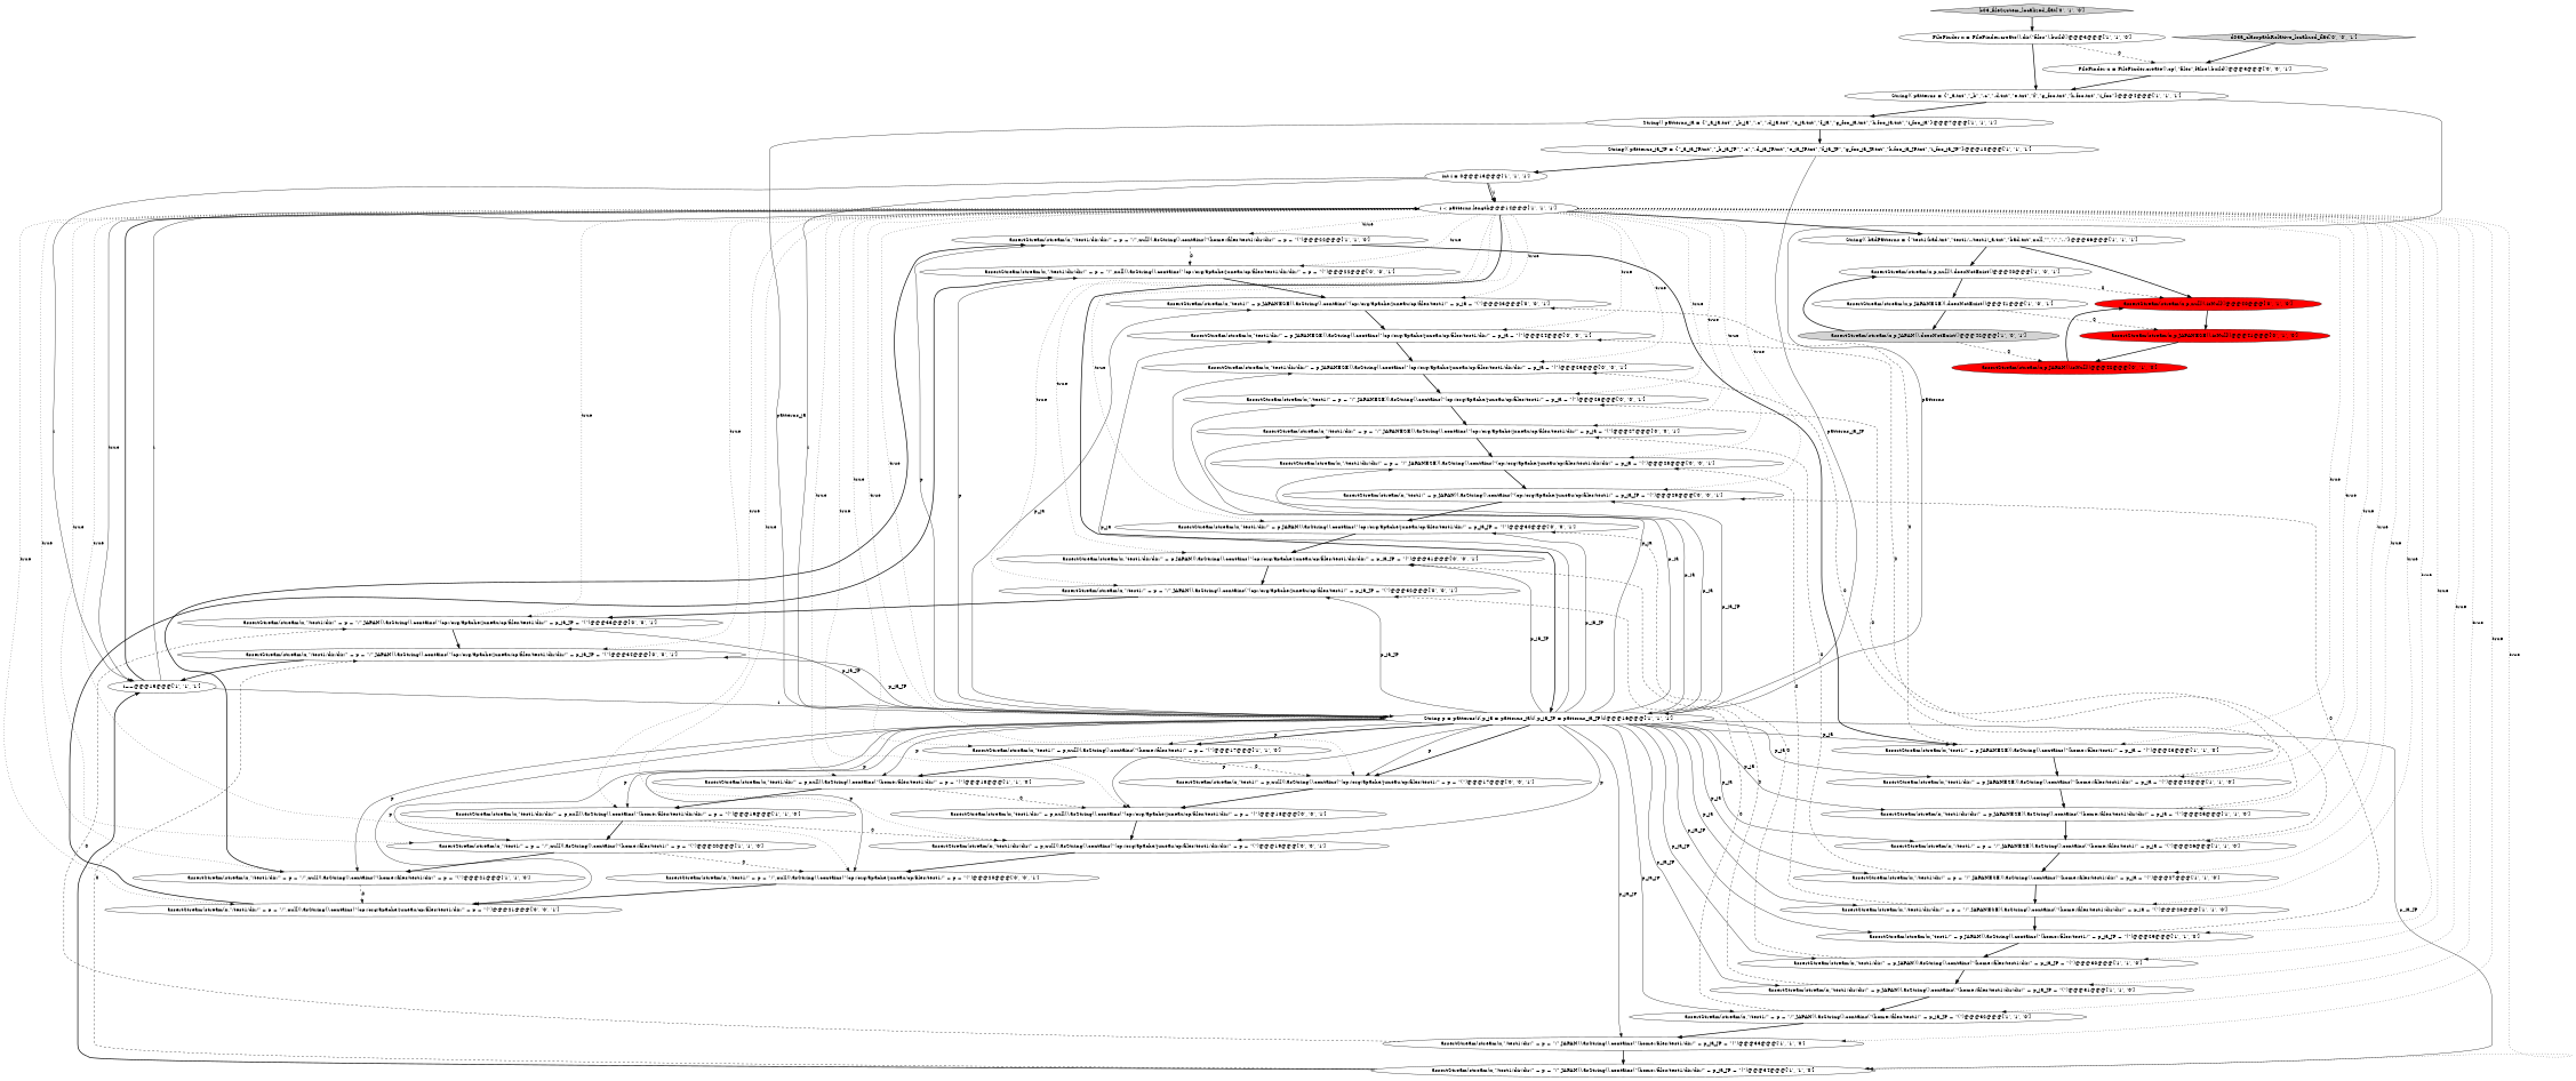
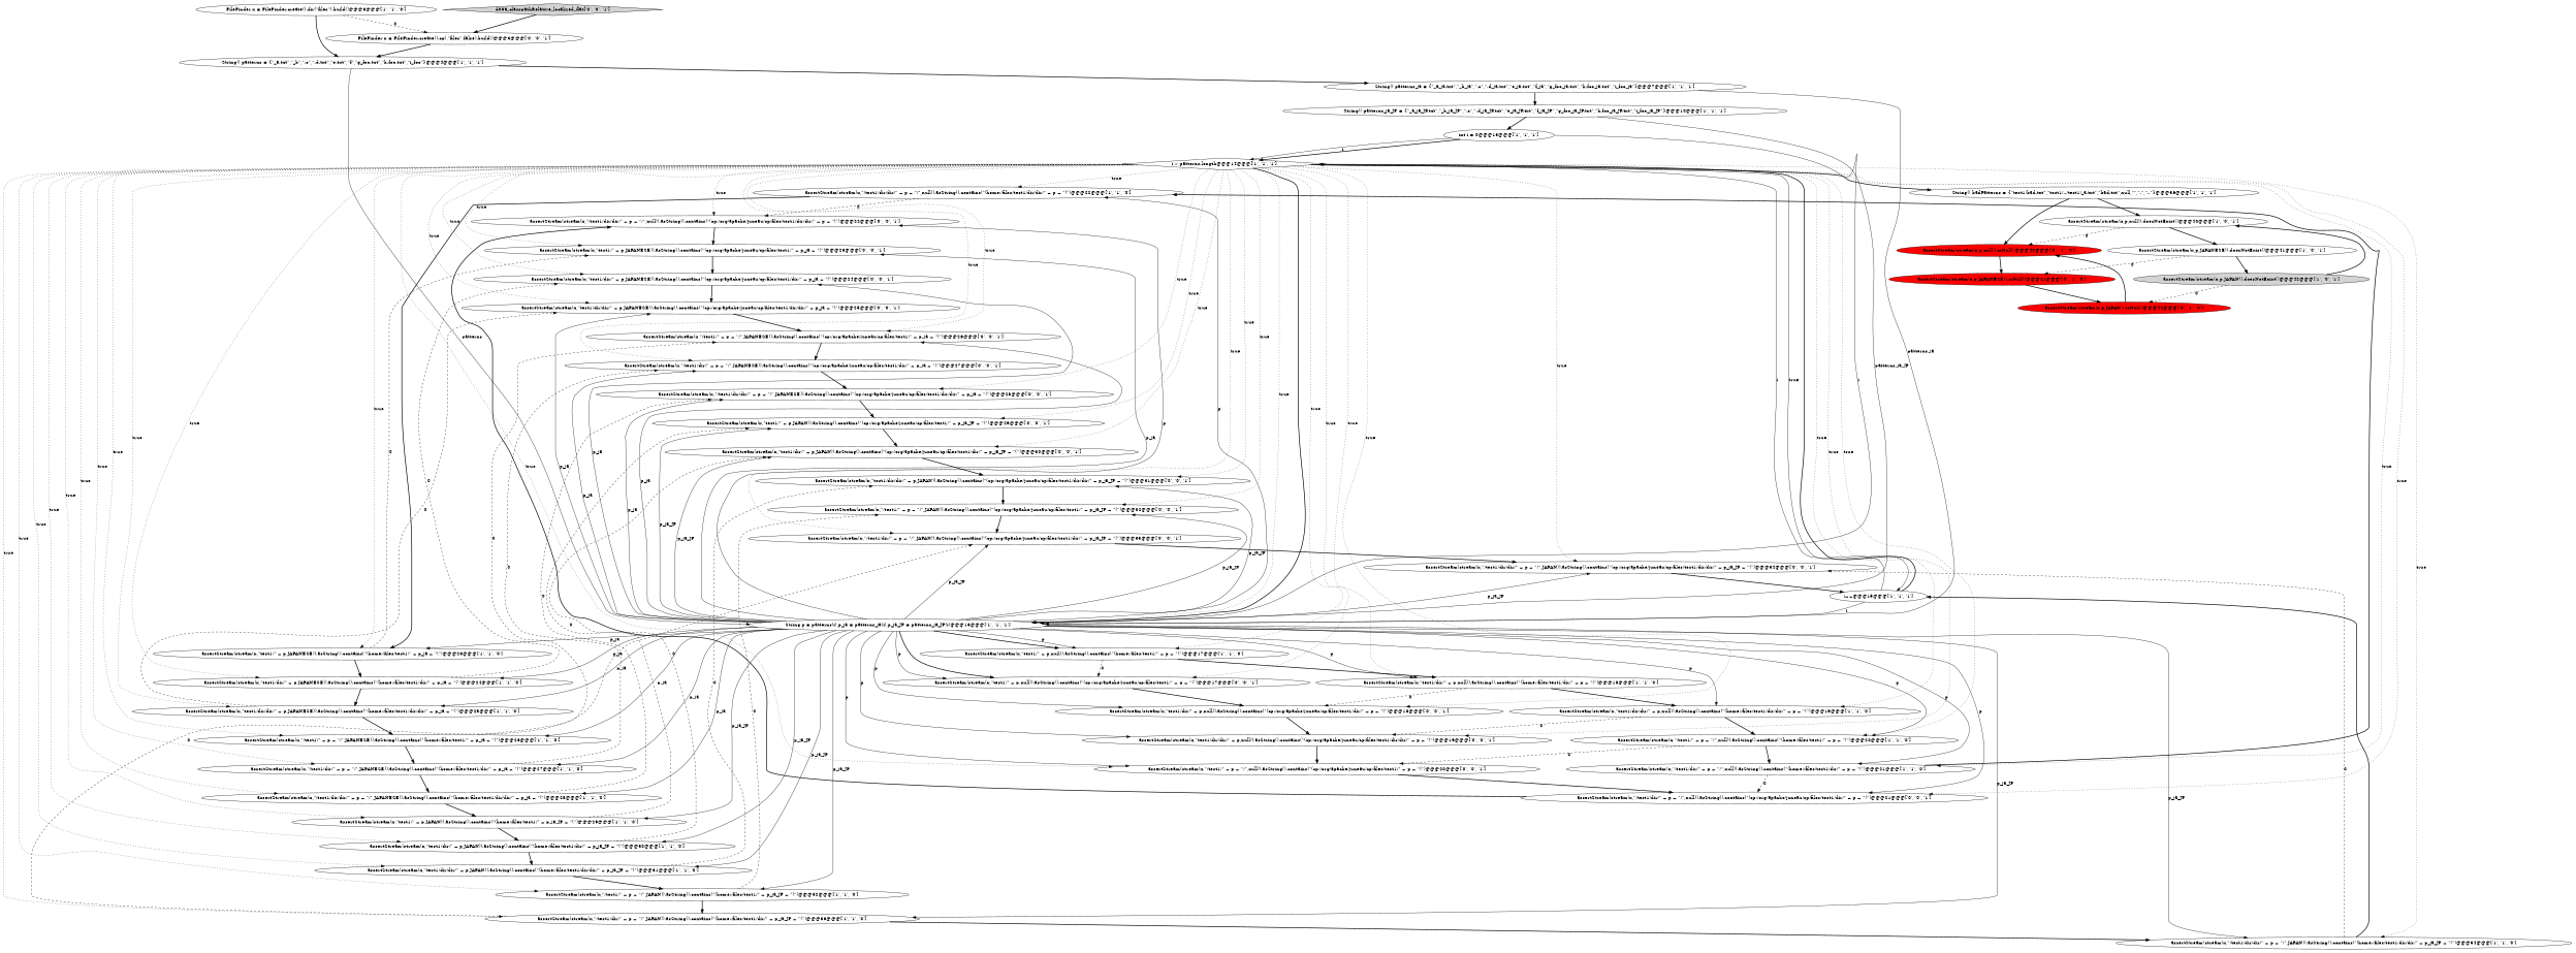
  digraph {
    node [fillcolor=white shape=ellipse style=filled]
    edge [style=bold]
-   n1 [label="i < patterns.length@@@14@@@['1', '1', '1']"]
+   n1 [label="i < patterns.length@@@14@@@['1', '1', '1']" shape=diamond]
    n2 [label="assertStream(stream(x,\"/test1/dir/dir/\" + p + \"/\",null)).asString().contains(\"(home:/files/test1/dir/dir/\" + p + \"(\")@@@22@@@['1', '1', '0']"]
    n3 [label="String(( badPatterns = {\"test1/bad.txt\",\"test1/../test1/_a.txt\",\"bad.txt\",null,\"\",\".\",\"..\"}@@@36@@@['1', '1', '1']"]
    n4 [label="assertStream(stream(x,\"/test1/dir/\" + p + \"/\",JAPANESE)).asString().contains(\"(home:/files/test1/dir/\" + p_ja + \"(\")@@@27@@@['1', '1', '0']"]
    n5 [label="assertStream(stream(x,\"test1/dir/dir/\" + p,JAPAN)).asString().contains(\"(cp:/org/apache/juneau/cp/files/test1/dir/dir/\" + p_ja_JP + \"(\")@@@31@@@['0', '0', '1']"]
    n6 [label="assertStream(stream(x,\"test1/\" + p,null)).asString().contains(\"(home:/files/test1/\" + p + \"(\")@@@17@@@['1', '1', '0']"]
    n7 [label="assertStream(stream(x,\"test1/dir/dir/\" + p,null)).asString().contains(\"(cp:/org/apache/juneau/cp/files/test1/dir/dir/\" + p + \"(\")@@@19@@@['0', '0', '1']"]
    n8 [label="assertStream(stream(x,\"test1/dir/dir/\" + p,JAPANESE)).asString().contains(\"(home:/files/test1/dir/dir/\" + p_ja + \"(\")@@@25@@@['1', '1', '0']"]
    n9 [label="assertStream(stream(x,\"/test1/dir/\" + p + \"/\",JAPANESE)).asString().contains(\"(cp:/org/apache/juneau/cp/files/test1/dir/\" + p_ja + \"(\")@@@27@@@['0', '0', '1']"]
    n10 [label="assertStream(stream(x,\"test1/dir/\" + p,JAPANESE)).asString().contains(\"(cp:/org/apache/juneau/cp/files/test1/dir/\" + p_ja + \"(\")@@@24@@@['0', '0', '1']"]
    n11 [label="assertStream(stream(x,\"test1/\" + p,JAPAN)).asString().contains(\"(cp:/org/apache/juneau/cp/files/test1/\" + p_ja_JP + \"(\")@@@29@@@['0', '0', '1']"]
    n12 [label="assertStream(stream(x,\"/test1/dir/dir/\" + p + \"/\",null)).asString().contains(\"(cp:/org/apache/juneau/cp/files/test1/dir/dir/\" + p + \"(\")@@@22@@@['0', '0', '1']"]
    n13 [label="assertStream(stream(x,\"test1/dir/dir/\" + p,JAPANESE)).asString().contains(\"(cp:/org/apache/juneau/cp/files/test1/dir/dir/\" + p_ja + \"(\")@@@25@@@['0', '0', '1']"]
    n14 [label="assertStream(stream(x,\"/test1/dir/\" + p + \"/\",JAPAN)).asString().contains(\"(cp:/org/apache/juneau/cp/files/test1/dir/\" + p_ja_JP + \"(\")@@@33@@@['0', '0', '1']"]
    n15 [label="assertStream(stream(x,\"test1/dir/\" + p,JAPAN)).asString().contains(\"(cp:/org/apache/juneau/cp/files/test1/dir/\" + p_ja_JP + \"(\")@@@30@@@['0', '0', '1']"]
    n16 [label="i++@@@15@@@['1', '1', '1']"]
    n17 [label="assertStream(stream(x,\"test1/dir/\" + p,JAPANESE)).asString().contains(\"(home:/files/test1/dir/\" + p_ja + \"(\")@@@24@@@['1', '1', '0']"]
    n18 [label="assertStream(stream(x,\"test1/\" + p,null)).asString().contains(\"(cp:/org/apache/juneau/cp/files/test1/\" + p + \"(\")@@@17@@@['0', '0', '1']"]
    n19 [label="assertStream(stream(x,\"/test1/dir/\" + p + \"/\",JAPAN)).asString().contains(\"(home:/files/test1/dir/\" + p_ja_JP + \"(\")@@@33@@@['1', '1', '0']"]
    n20 [label="assertStream(stream(x,\"test1/dir/dir/\" + p,null)).asString().contains(\"(home:/files/test1/dir/dir/\" + p + \"(\")@@@19@@@['1', '1', '0']"]
    n21 [label="assertStream(stream(x,\"test1/dir/\" + p,JAPAN)).asString().contains(\"(home:/files/test1/dir/\" + p_ja_JP + \"(\")@@@30@@@['1', '1', '0']"]
    n22 [label="assertStream(stream(x,\"test1/\" + p,JAPANESE)).asString().contains(\"(cp:/org/apache/juneau/cp/files/test1/\" + p_ja + \"(\")@@@23@@@['0', '0', '1']"]
    n23 [label="assertStream(stream(x,\"/test1/\" + p + \"/\",JAPAN)).asString().contains(\"(home:/files/test1/\" + p_ja_JP + \"(\")@@@32@@@['1', '1', '0']"]
    n24 [label="assertStream(stream(x,\"/test1/dir/dir/\" + p + \"/\",JAPAN)).asString().contains(\"(cp:/org/apache/juneau/cp/files/test1/dir/dir/\" + p_ja_JP + \"(\")@@@34@@@['0', '0', '1']"]
    n25 [label="assertStream(stream(x,\"/test1/\" + p + \"/\",JAPANESE)).asString().contains(\"(cp:/org/apache/juneau/cp/files/test1/\" + p_ja + \"(\")@@@26@@@['0', '0', '1']"]
    n26 [label="assertStream(stream(x,\"/test1/dir/\" + p + \"/\",null)).asString().contains(\"(cp:/org/apache/juneau/cp/files/test1/dir/\" + p + \"(\")@@@21@@@['0', '0', '1']"]
    n27 [label="assertStream(stream(x,\"test1/\" + p,JAPAN)).asString().contains(\"(home:/files/test1/\" + p_ja_JP + \"(\")@@@29@@@['1', '1', '0']"]
    n28 [label="assertStream(stream(x,\"/test1/\" + p + \"/\",null)).asString().contains(\"(home:/files/test1/\" + p + \"(\")@@@20@@@['1', '1', '0']"]
    n29 [label="assertStream(stream(x,\"/test1/\" + p + \"/\",null)).asString().contains(\"(cp:/org/apache/juneau/cp/files/test1/\" + p + \"(\")@@@20@@@['0', '0', '1']"]
    n30 [label="assertStream(stream(x,\"/test1/dir/dir/\" + p + \"/\",JAPANESE)).asString().contains(\"(home:/files/test1/dir/dir/\" + p_ja + \"(\")@@@28@@@['1', '1', '0']"]
    n31 [label="assertStream(stream(x,\"/test1/\" + p + \"/\",JAPANESE)).asString().contains(\"(home:/files/test1/\" + p_ja + \"(\")@@@26@@@['1', '1', '0']"]
    n32 [label="assertStream(stream(x,\"/test1/dir/\" + p + \"/\",null)).asString().contains(\"(home:/files/test1/dir/\" + p + \"(\")@@@21@@@['1', '1', '0']"]
    n33 [label="assertStream(stream(x,\"/test1/\" + p + \"/\",JAPAN)).asString().contains(\"(cp:/org/apache/juneau/cp/files/test1/\" + p_ja_JP + \"(\")@@@32@@@['0', '0', '1']"]
    n34 [label="assertStream(stream(x,\"/test1/dir/dir/\" + p + \"/\",JAPAN)).asString().contains(\"(home:/files/test1/dir/dir/\" + p_ja_JP + \"(\")@@@34@@@['1', '1', '0']"]
    n35 [label="assertStream(stream(x,\"test1/dir/\" + p,null)).asString().contains(\"(cp:/org/apache/juneau/cp/files/test1/dir/\" + p + \"(\")@@@18@@@['0', '0', '1']"]
    n36 [label="assertStream(stream(x,\"test1/\" + p,JAPANESE)).asString().contains(\"(home:/files/test1/\" + p_ja + \"(\")@@@23@@@['1', '1', '0']"]
    n37 [label="assertStream(stream(x,\"test1/dir/dir/\" + p,JAPAN)).asString().contains(\"(home:/files/test1/dir/dir/\" + p_ja_JP + \"(\")@@@31@@@['1', '1', '0']"]
    n38 [label="assertStream(stream(x,\"test1/dir/\" + p,null)).asString().contains(\"(home:/files/test1/dir/\" + p + \"(\")@@@18@@@['1', '1', '0']"]
    n39 [label="String p = patterns(i(,p_ja = patterns_ja(i(,p_ja_JP = patterns_ja_JP(i(@@@16@@@['1', '1', '1']"]
    n40 [label="assertStream(stream(x,\"/test1/dir/dir/\" + p + \"/\",JAPANESE)).asString().contains(\"(cp:/org/apache/juneau/cp/files/test1/dir/dir/\" + p_ja + \"(\")@@@28@@@['0', '0', '1']"]
    n41 [label="assertStream(stream(x,p,null)).doesNotExist()@@@40@@@['1', '0', '1']"]
    n42 [fillcolor=red label="assertStream(stream(x,p,null)).isNull()@@@40@@@['0', '1', '0']"]
    n43 [label="assertStream(stream(x,p,JAPANESE)).doesNotExist()@@@41@@@['1', '0', '1']"]
    n44 [fillcolor=red label="assertStream(stream(x,p,JAPANESE)).isNull()@@@41@@@['0', '1', '0']"]
    n45 [fillcolor=red label="assertStream(stream(x,p,JAPAN)).isNull()@@@42@@@['0', '1', '0']"]
    n46 [label="int i = 0@@@13@@@['1', '1', '1']"]
    n47 [label="String(( patterns_ja = {\"_a_ja.txt\",\"_b_ja\",\".c\",\".d_ja.txt\",\"e_ja.txt\",\"f_ja\",\"g_foo_ja.txt\",\"h.foo_ja.txt\",\"i_foo_ja\"}@@@7@@@['1', '1', '1']"]
    n48 [label="String(( patterns_ja_JP = {\"_a_ja_JP.txt\",\"_b_ja_JP\",\".c\",\".d_ja_JP.txt\",\"e_ja_JP.txt\",\"f_ja_JP\",\"g_foo_ja_JP.txt\",\"h.foo_ja_JP.txt\",\"i_foo_ja_JP\"}@@@10@@@['1', '1', '1']"]
    n49 [fillcolor=lightgray label="assertStream(stream(x,p,JAPAN)).doesNotExist()@@@42@@@['1', '0', '1']"]
    n50 [label="FileFinder x = FileFinder.create().cp(,\"files\",false).build()@@@3@@@['0', '0', '1']"]
    n51 [label="String(( patterns = {\"_a.txt\",\"_b\",\".c\",\".d.txt\",\"e.txt\",\"f\",\"g_foo.txt\",\"h.foo.txt\",\"i_foo\"}@@@4@@@['1', '1', '1']"]
-   n52 [fillcolor=lightgray label="b03_fileSystem_localized_flat['0', '1', '0']" shape=diamond]
    n53 [label="FileFinder x = FileFinder.create().dir(\"files\").build()@@@3@@@['1', '1', '0']"]
    n54 [fillcolor=lightgray label="d03a_classpathRelative_localized_flat['0', '0', '1']" shape=diamond]
    n1 -> n2 [label=true style=dotted]
    n1 -> n3
    n1 -> n4 [label=true style=dotted]
    n1 -> n5 [label=true style=dotted]
    n1 -> n6 [label=true style=dotted]
    n1 -> n7 [label=true style=dotted]
    n1 -> n8 [label=true style=dotted]
    n1 -> n9 [label=true style=dotted]
    n1 -> n10 [label=true style=dotted]
    n1 -> n11 [label=true style=dotted]
    n1 -> n12 [label=true style=dotted]
    n1 -> n13 [label=true style=dotted]
    n1 -> n14 [label=true style=dotted]
    n1 -> n15 [label=true style=dotted]
    n1 -> n16 [label=true style=solid]
    n1 -> n17 [label=true style=dotted]
    n1 -> n18 [label=true style=dotted]
    n1 -> n19 [label=true style=dotted]
    n1 -> n20 [label=true style=dotted]
    n1 -> n21 [label=true style=dotted]
    n1 -> n22 [label=true style=dotted]
    n1 -> n23 [label=true style=dotted]
    n1 -> n24 [label=true style=dotted]
    n1 -> n25 [label=true style=dotted]
    n1 -> n26 [label=true style=dotted]
    n1 -> n27 [label=true style=dotted]
    n1 -> n28 [label=true style=dotted]
    n1 -> n29 [label=true style=dotted]
    n1 -> n30 [label=true style=dotted]
    n1 -> n31 [label=true style=dotted]
    n1 -> n32 [label=true style=dotted]
    n1 -> n33 [label=true style=dotted]
    n1 -> n34 [label=true style=dotted]
    n1 -> n35 [label=true style=dotted]
    n1 -> n36 [label=true style=dotted]
    n1 -> n37 [label=true style=dotted]
    n1 -> n38 [label=true style=dotted]
    n1 -> n39 [label=true style=dotted]
    n1 -> n39
    n1 -> n40 [label=true style=dotted]
    n2 -> n12 [label=0 style=dashed]
    n2 -> n36
    n3 -> n41
    n3 -> n42
    n4 -> n9 [label=0 style=dashed]
    n4 -> n30
    n5 -> n33
    n6 -> n18 [label=0 style=dashed]
    n6 -> n38
    n7 -> n29
    n8 -> n13 [label=0 style=dashed]
    n8 -> n31
    n9 -> n40
    n10 -> n13
    n11 -> n15
    n12 -> n22
    n13 -> n25
    n14 -> n24
    n15 -> n5
    n16 -> n1
    n16 -> n1 [label=i style=solid]
    n16 -> n39 [label=i style=solid]
    n17 -> n8
    n17 -> n10 [label=0 style=dashed]
    n18 -> n35
    n19 -> n14 [label=0 style=dashed]
    n19 -> n34
    n20 -> n7 [label=0 style=dashed]
    n20 -> n28
    n21 -> n15 [label=0 style=dashed]
    n21 -> n37
    n22 -> n10
    n23 -> n19
    n23 -> n33 [label=0 style=dashed]
    n24 -> n16
    n25 -> n9
    n26 -> n12
    n27 -> n11 [label=0 style=dashed]
    n27 -> n21
    n28 -> n29 [label=0 style=dashed]
    n28 -> n32
    n29 -> n26
    n30 -> n27
    n30 -> n40 [label=0 style=dashed]
    n31 -> n4
    n31 -> n25 [label=0 style=dashed]
    n32 -> n2
    n32 -> n26 [label=0 style=dashed]
    n33 -> n14
    n34 -> n16
    n34 -> n24 [label=0 style=dashed]
    n35 -> n7
    n36 -> n17
    n36 -> n22 [label=0 style=dashed]
    n37 -> n5 [label=0 style=dashed]
    n37 -> n23
    n38 -> n20
    n38 -> n35 [label=0 style=dashed]
    n39 -> n2 [label=p style=solid]
    n39 -> n4 [label=p_ja style=solid]
    n39 -> n5 [label=p_ja_JP style=solid]
    n39 -> n6 [label=p style=solid]
    n39 -> n6
    n39 -> n7 [label=p style=solid]
    n39 -> n8 [label=p_ja style=solid]
    n39 -> n9 [label=p_ja style=solid]
    n39 -> n10 [label=p_ja style=solid]
    n39 -> n11 [label=p_ja_JP style=solid]
    n39 -> n12 [label=p style=solid]
    n39 -> n13 [label=p_ja style=solid]
    n39 -> n14 [label=p_ja_JP style=solid]
    n39 -> n15 [label=p_ja_JP style=solid]
    n39 -> n17 [label=p_ja style=solid]
    n39 -> n18 [label=p style=solid]
    n39 -> n18
    n39 -> n19 [label=p_ja_JP style=solid]
    n39 -> n20 [label=p style=solid]
    n39 -> n21 [label=p_ja_JP style=solid]
    n39 -> n22 [label=p_ja style=solid]
    n39 -> n23 [label=p_ja_JP style=solid]
    n39 -> n24 [label=p_ja_JP style=solid]
    n39 -> n25 [label=p_ja style=solid]
    n39 -> n26 [label=p style=solid]
    n39 -> n27 [label=p_ja_JP style=solid]
    n39 -> n28 [label=p style=solid]
    n39 -> n29 [label=p style=solid]
    n39 -> n30 [label=p_ja style=solid]
    n39 -> n31 [label=p_ja style=solid]
    n39 -> n32 [label=p style=solid]
    n39 -> n33 [label=p_ja_JP style=solid]
    n39 -> n34 [label=p_ja_JP style=solid]
    n39 -> n35 [label=p style=solid]
    n39 -> n36 [label=p_ja style=solid]
    n39 -> n37 [label=p_ja_JP style=solid]
    n39 -> n38 [label=p style=solid]
    n39 -> n40 [label=p_ja style=solid]
    n40 -> n11
    n41 -> n42 [label=0 style=dashed]
    n41 -> n43
    n42 -> n44
    n43 -> n44 [label=0 style=dashed]
    n43 -> n49
    n44 -> n45
    n45 -> n42
    n46 -> n1
    n46 -> n1 [label=i style=solid]
-   n46 -> n16 [label=i style=solid]
    n46 -> n39 [label=i style=solid]
    n47 -> n39 [label=patterns_ja style=solid]
    n47 -> n48
    n48 -> n39 [label=patterns_ja_JP style=solid]
    n48 -> n46
    n49 -> n41
    n49 -> n45 [label=0 style=dashed]
    n50 -> n51
    n51 -> n39 [label=patterns style=solid]
    n51 -> n47
-   n52 -> n53
    n53 -> n50 [label=0 style=dashed]
    n53 -> n51
    n54 -> n50
  }
